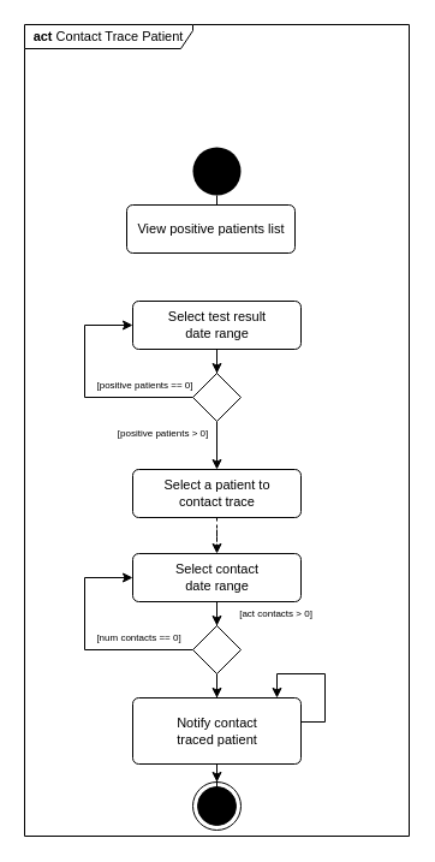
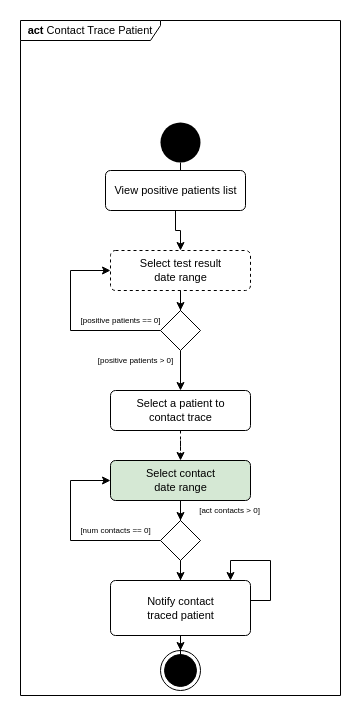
  <mxCell id="0" />
  <mxCell id="1" parent="0" />
  <mxCell id="2" value="&lt;font style=&quot;font-size: 11px&quot;&gt;&lt;b&gt;act &lt;/b&gt;Contact Trace Patient&lt;/font&gt;" style="shape=umlFrame;whiteSpace=wrap;html=1;width=140;height=20;" vertex="1" parent="1"><mxGeometry x="20" y="20" width="320" height="675" as="geometry" /></mxCell>
  <mxCell id="3" value="" style="edgeStyle=orthogonalEdgeStyle;rounded=0;orthogonalLoop=1;jettySize=auto;html=1;fontFamily=Helvetica;" edge="1" parent="1" source="4" target="5"><mxGeometry relative="1" as="geometry" /></mxCell>
  <mxCell id="4" value="" style="ellipse;fillColor=#000000;strokeColor=none;fontFamily=Helvetica;" vertex="1" parent="1"><mxGeometry x="160" y="122" width="40" height="40" as="geometry" /></mxCell>
  <mxCell id="5" value="View positive patients list" style="html=1;align=center;verticalAlign=middle;rounded=1;absoluteArcSize=1;arcSize=10;dashed=0;fontFamily=Helvetica;fontSize=11;" vertex="1" parent="1"><mxGeometry x="105" y="170" width="140" height="40" as="geometry" /></mxCell>
+ <mxCell id="6" value="" style="edgeStyle=orthogonalEdgeStyle;rounded=0;orthogonalLoop=1;jettySize=auto;html=1;fontFamily=Helvetica;" edge="1" parent="1" source="5" target="23"><mxGeometry relative="1" as="geometry"><mxPoint x="180" y="290" as="sourcePoint" /><mxPoint x="180" y="250" as="targetPoint" /><Array as="points" /></mxGeometry></mxCell>
  <mxCell id="7" style="edgeStyle=orthogonalEdgeStyle;rounded=0;orthogonalLoop=1;jettySize=auto;html=1;fontFamily=Helvetica;" edge="1" parent="1" source="9" target="11"><mxGeometry relative="1" as="geometry" /></mxCell>
  <mxCell id="8" style="edgeStyle=orthogonalEdgeStyle;rounded=0;orthogonalLoop=1;jettySize=auto;html=1;fontFamily=Helvetica;" edge="1" parent="1" source="9" target="23"><mxGeometry relative="1" as="geometry"><mxPoint x="280" y="360" as="targetPoint" /><Array as="points"><mxPoint x="70" y="330" /><mxPoint x="70" y="270" /></Array></mxGeometry></mxCell>
  <mxCell id="9" value="" style="rhombus;fontFamily=Helvetica;" vertex="1" parent="1"><mxGeometry x="160" y="310" width="40" height="40" as="geometry" /></mxCell>
  <mxCell id="10" style="edgeStyle=orthogonalEdgeStyle;rounded=0;orthogonalLoop=1;jettySize=auto;html=1;fontFamily=Helvetica;fontSize=11;dashed=1;" edge="1" parent="1" source="11" target="25"><mxGeometry relative="1" as="geometry"><mxPoint x="180" y="460" as="targetPoint" /></mxGeometry></mxCell>
  <mxCell id="11" value="Select a patient to&lt;br&gt;contact trace" style="html=1;align=center;verticalAlign=middle;rounded=1;absoluteArcSize=1;arcSize=10;dashed=0;fontFamily=Helvetica;fontSize=11;" vertex="1" parent="1"><mxGeometry x="110" y="390" width="140" height="40" as="geometry" /></mxCell>
  <mxCell id="12" value="[positive patients == 0]" style="text;html=1;align=center;verticalAlign=middle;resizable=0;points=[];autosize=1;strokeColor=none;fillColor=none;fontFamily=Helvetica;fontSize=8;" vertex="1" parent="1"><mxGeometry x="70" y="310" width="100" height="20" as="geometry" /></mxCell>
  <mxCell id="13" value="" style="ellipse;html=1;shape=endState;fillColor=#000000;strokeColor=#000000;fontFamily=Helvetica;fontSize=8;" vertex="1" parent="1"><mxGeometry x="160" y="650" width="40" height="40" as="geometry" /></mxCell>
  <mxCell id="14" value="[positive patients &amp;gt; 0]" style="text;html=1;align=center;verticalAlign=middle;resizable=0;points=[];autosize=1;strokeColor=none;fillColor=none;fontFamily=Helvetica;fontSize=8;" vertex="1" parent="1"><mxGeometry x="90" y="350" width="90" height="20" as="geometry" /></mxCell>
  <mxCell id="15" style="edgeStyle=orthogonalEdgeStyle;rounded=0;orthogonalLoop=1;jettySize=auto;html=1;fontFamily=Helvetica;fontSize=11;" edge="1" parent="1" source="17" target="25"><mxGeometry relative="1" as="geometry"><mxPoint x="180" y="630" as="targetPoint" /><Array as="points"><mxPoint x="70" y="540" /><mxPoint x="70" y="480" /></Array></mxGeometry></mxCell>
  <mxCell id="16" style="edgeStyle=orthogonalEdgeStyle;rounded=0;orthogonalLoop=1;jettySize=auto;html=1;fontFamily=Helvetica;fontSize=11;" edge="1" parent="1" source="17" target="20"><mxGeometry relative="1" as="geometry" /></mxCell>
  <mxCell id="17" value="" style="rhombus;fontFamily=Helvetica;" vertex="1" parent="1"><mxGeometry x="160" y="520" width="40" height="40" as="geometry" /></mxCell>
  <mxCell id="18" value="[act contacts &amp;gt; 0]" style="text;html=1;align=center;verticalAlign=middle;resizable=0;points=[];autosize=1;strokeColor=none;fillColor=none;fontFamily=Helvetica;fontSize=8;" vertex="1" parent="1"><mxGeometry x="189" y="500" width="80" height="20" as="geometry" /></mxCell>
  <mxCell id="19" style="edgeStyle=orthogonalEdgeStyle;rounded=0;orthogonalLoop=1;jettySize=auto;html=1;" edge="1" parent="1" source="20" target="13"><mxGeometry relative="1" as="geometry" /></mxCell>
  <mxCell id="20" value="Notify contact&lt;br&gt;traced patient" style="html=1;align=center;verticalAlign=middle;rounded=1;absoluteArcSize=1;arcSize=10;dashed=0;fontFamily=Helvetica;fontSize=11;" vertex="1" parent="1"><mxGeometry x="110" y="580" width="140" height="55" as="geometry" /></mxCell>
  <mxCell id="21" value="[num contacts == 0]" style="text;html=1;align=center;verticalAlign=middle;resizable=0;points=[];autosize=1;strokeColor=none;fillColor=none;fontFamily=Helvetica;fontSize=8;" vertex="1" parent="1"><mxGeometry x="70" y="520" width="90" height="20" as="geometry" /></mxCell>
  <mxCell id="22" style="edgeStyle=orthogonalEdgeStyle;rounded=0;orthogonalLoop=1;jettySize=auto;html=1;" edge="1" parent="1" source="23" target="9"><mxGeometry relative="1" as="geometry" /></mxCell>
- <mxCell id="23" value="Select test result&lt;br&gt;date range" style="html=1;align=center;verticalAlign=middle;rounded=1;absoluteArcSize=1;arcSize=10;dashed=0;fontFamily=Helvetica;fontSize=11;" vertex="1" parent="1"><mxGeometry x="110" y="250" width="140" height="40" as="geometry" /></mxCell>
+ <mxCell id="23" value="Select test result&lt;br&gt;date range" style="html=1;align=center;verticalAlign=middle;rounded=1;absoluteArcSize=1;arcSize=10;dashed=1;fontFamily=Helvetica;fontSize=11;" vertex="1" parent="1"><mxGeometry x="110" y="250" width="140" height="40" as="geometry" /></mxCell>
  <mxCell id="24" style="edgeStyle=orthogonalEdgeStyle;rounded=0;orthogonalLoop=1;jettySize=auto;html=1;" edge="1" parent="1" source="25" target="17"><mxGeometry relative="1" as="geometry" /></mxCell>
- <mxCell id="25" value="Select contact&lt;br&gt;date range" style="html=1;align=center;verticalAlign=middle;rounded=1;absoluteArcSize=1;arcSize=10;dashed=0;fontFamily=Helvetica;fontSize=11;" vertex="1" parent="1"><mxGeometry x="110" y="460" width="140" height="40" as="geometry" /></mxCell>
+ <mxCell id="25" value="Select contact&lt;br&gt;date range" style="html=1;align=center;verticalAlign=middle;rounded=1;absoluteArcSize=1;arcSize=10;dashed=0;fontFamily=Helvetica;fontSize=11;fillColor=#d5e8d4;" vertex="1" parent="1"><mxGeometry x="110" y="460" width="140" height="40" as="geometry" /></mxCell>
  <mxCell id="26" style="edgeStyle=orthogonalEdgeStyle;rounded=0;orthogonalLoop=1;jettySize=auto;html=1;exitX=1;exitY=0.5;exitDx=0;exitDy=0;" edge="1" parent="1" source="20" target="20"><mxGeometry relative="1" as="geometry"><Array as="points"><mxPoint x="270" y="600" /><mxPoint x="270" y="560" /><mxPoint x="230" y="560" /></Array></mxGeometry></mxCell>
